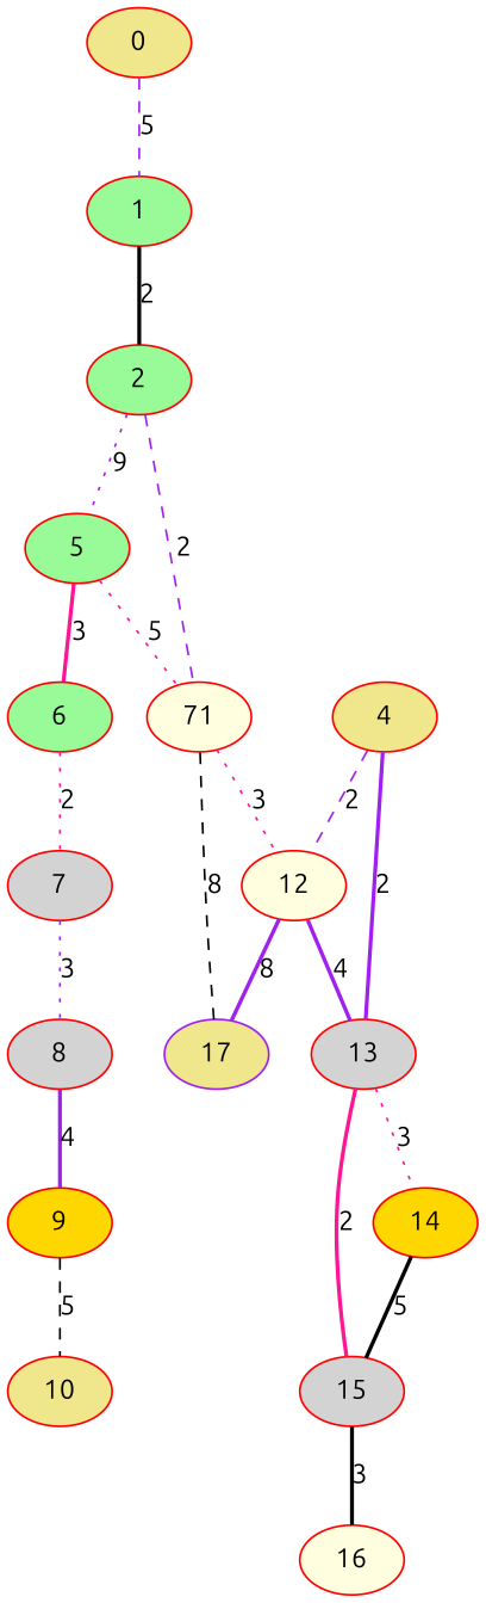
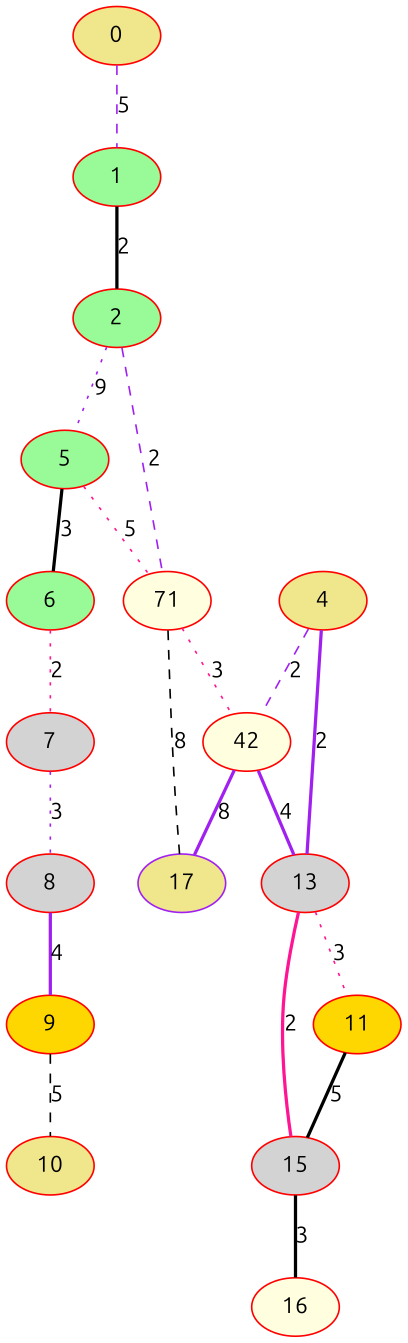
  graph {
    fontname=Ubuntu
    node [color=red fillcolor=khaki fontname=Ubuntu style=filled weight=1]
    edge [color=purple fontname=Ubuntu style=bold]
    0
    1 [fillcolor=palegreen]
    2 [fillcolor=palegreen]
    5 [fillcolor=palegreen]
    n5 [fillcolor=lightyellow label=71]
    6 [fillcolor=palegreen]
-   12 [fillcolor=lightyellow]
+   12 [fillcolor=lightyellow label=42]
    17 [color=purple weight=4]
    4
    13 [fillcolor=lightgrey]
-   14 [fillcolor=gold]
+   14 [fillcolor=gold label=11]
    15 [fillcolor=lightgrey]
    7 [fillcolor=lightgrey]
    8 [fillcolor=lightgrey]
    9 [fillcolor=gold]
    10
    16 [fillcolor=lightyellow]
    0 -- 1 [label=5 style=dashed]
    1 -- 2 [color=black label=2]
    2 -- 5 [label=9 style=dotted]
    2 -- n5 [label=2 style=dashed]
    5 -- n5 [color=deeppink label=5 style=dotted]
-   5 -- 6 [color=deeppink label=3]
+   5 -- 6 [color=black label=3]
    n5 -- 12 [color=deeppink label=3 style=dotted]
    n5 -- 17 [color=black label=8 style=dashed]
    6 -- 7 [color=deeppink label=2 style=dotted]
    12 -- 17 [label=8]
    12 -- 13 [label=4]
    4 -- 12 [label=2 style=dashed]
    4 -- 13 [label=2]
    13 -- 14 [color=deeppink label=3 style=dotted]
    13 -- 15 [color=deeppink label=2]
    14 -- 15 [color=black label=5]
    15 -- 16 [color=black label=3]
    7 -- 8 [label=3 style=dotted]
    8 -- 9 [label=4]
    9 -- 10 [color=black label=5 style=dashed]
  }
